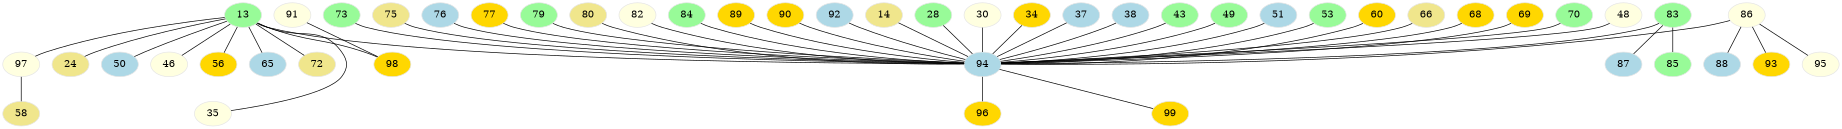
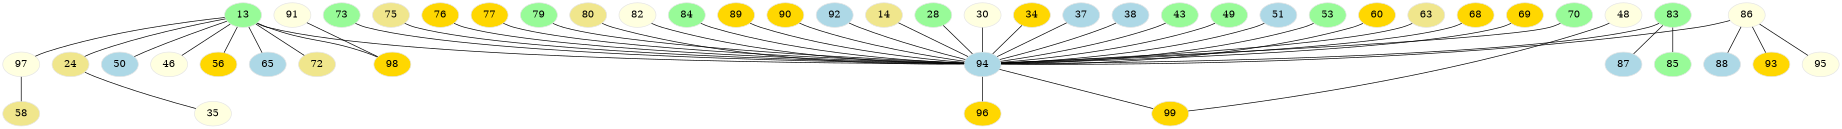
  graph {
    node [color=gray90 fillcolor=gold style=filled]
    13 [fillcolor=palegreen super="+7"]
    24 [fillcolor=khaki]
    35 [fillcolor=lightyellow]
    n4 [fillcolor=lightblue label=50]
    46 [fillcolor=lightyellow]
    56
    65 [fillcolor=lightblue]
    72 [fillcolor=khaki]
    94 [fillcolor=lightblue super="+22+8+18"]
    97 [fillcolor=lightyellow super="+47"]
    98 [super="+33"]
    58 [fillcolor=khaki super="+5"]
    96
    99
    14 [fillcolor=khaki]
    28 [fillcolor=palegreen]
    30 [fillcolor=lightyellow super="+10"]
    34
    37 [fillcolor=lightblue]
    38 [fillcolor=lightblue]
    43 [fillcolor=palegreen super="+11"]
    48 [fillcolor=lightyellow]
    49 [fillcolor=palegreen super="+41+42"]
    51 [fillcolor=lightblue]
    53 [fillcolor=palegreen super="+36"]
    60
-   66 [fillcolor=khaki super="+64"]
+   66 [fillcolor=khaki super="+64" label=63]
    68 [super="+21+23"]
    69 [super="+55"]
    70 [fillcolor=palegreen super="+31"]
    73 [fillcolor=palegreen]
    75 [fillcolor=khaki super="+26"]
-   76 [fillcolor=lightblue]
+   76
    77 [super="+32"]
    79 [fillcolor=palegreen]
    80 [fillcolor=khaki super="+44+78"]
    87 [fillcolor=lightblue]
    82 [fillcolor=lightyellow]
    83 [fillcolor=palegreen super="+81"]
    85 [fillcolor=palegreen]
    84 [fillcolor=palegreen super="+67"]
    86 [fillcolor=lightyellow super="+61+74+59+62+63+71"]
    88 [fillcolor=lightblue]
    93
    95 [fillcolor=lightyellow]
    89
    90
    91 [fillcolor=lightyellow]
    92 [fillcolor=lightblue]
    13 -- 24
-   13 -- 35
+   24 -- 35
    13 -- n4
    13 -- 46
    13 -- 56
    13 -- 65
    13 -- 72
    13 -- 94 [weight=3]
    13 -- 97
    13 -- 98
    94 -- 96
    94 -- 99
    97 -- 58
    14 -- 94
    28 -- 94
    30 -- 94
    34 -- 94
    37 -- 94
    38 -- 94
    43 -- 94
-   48 -- 94
+   48 -- 99
    49 -- 94
    51 -- 94
    53 -- 94
    60 -- 94
    66 -- 94
    68 -- 94
    69 -- 94
    70 -- 94
    73 -- 94
    75 -- 94
    76 -- 94
    77 -- 94
    79 -- 94
    80 -- 94
    82 -- 94
    83 -- 94
    83 -- 87
    83 -- 85
    84 -- 94
    86 -- 94
    86 -- 88
    86 -- 93
    86 -- 95
    89 -- 94
    90 -- 94
    91 -- 98
    92 -- 94
  }
